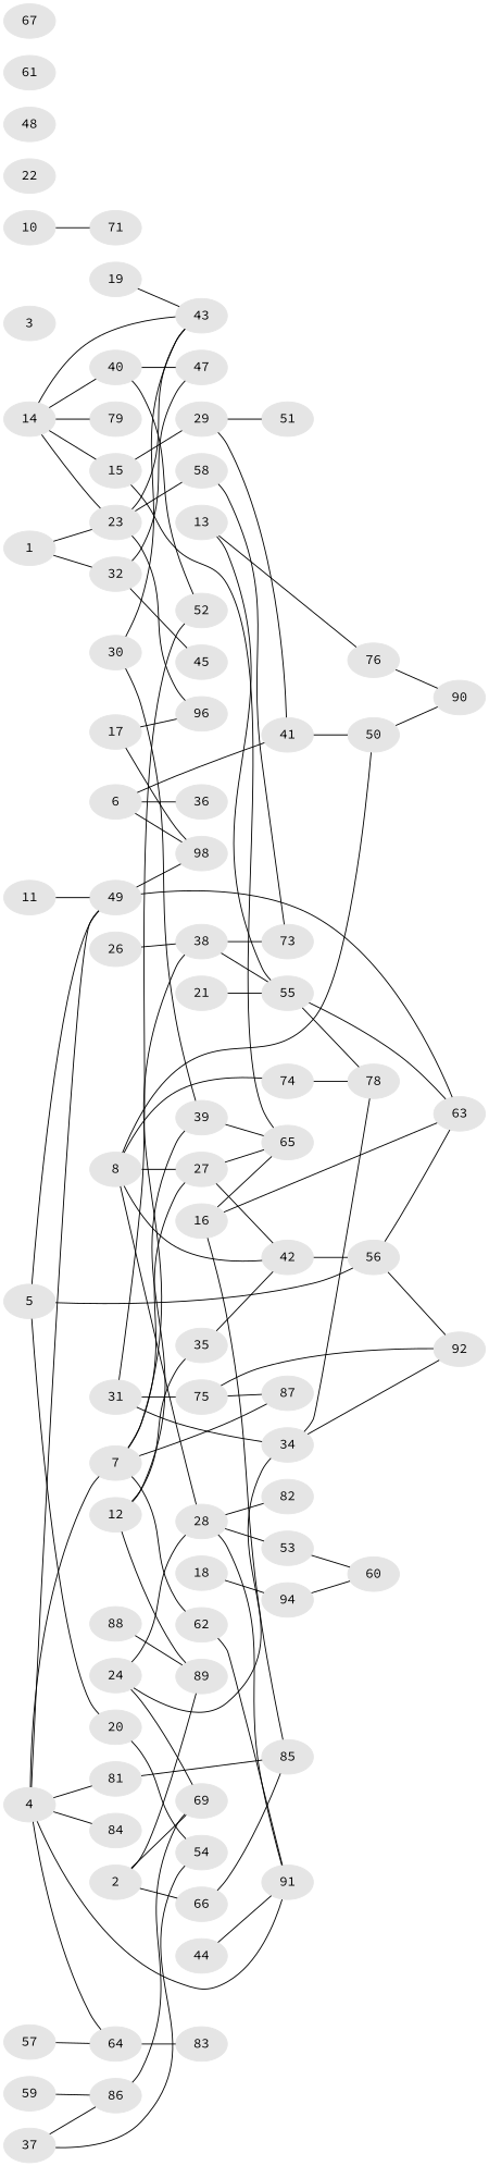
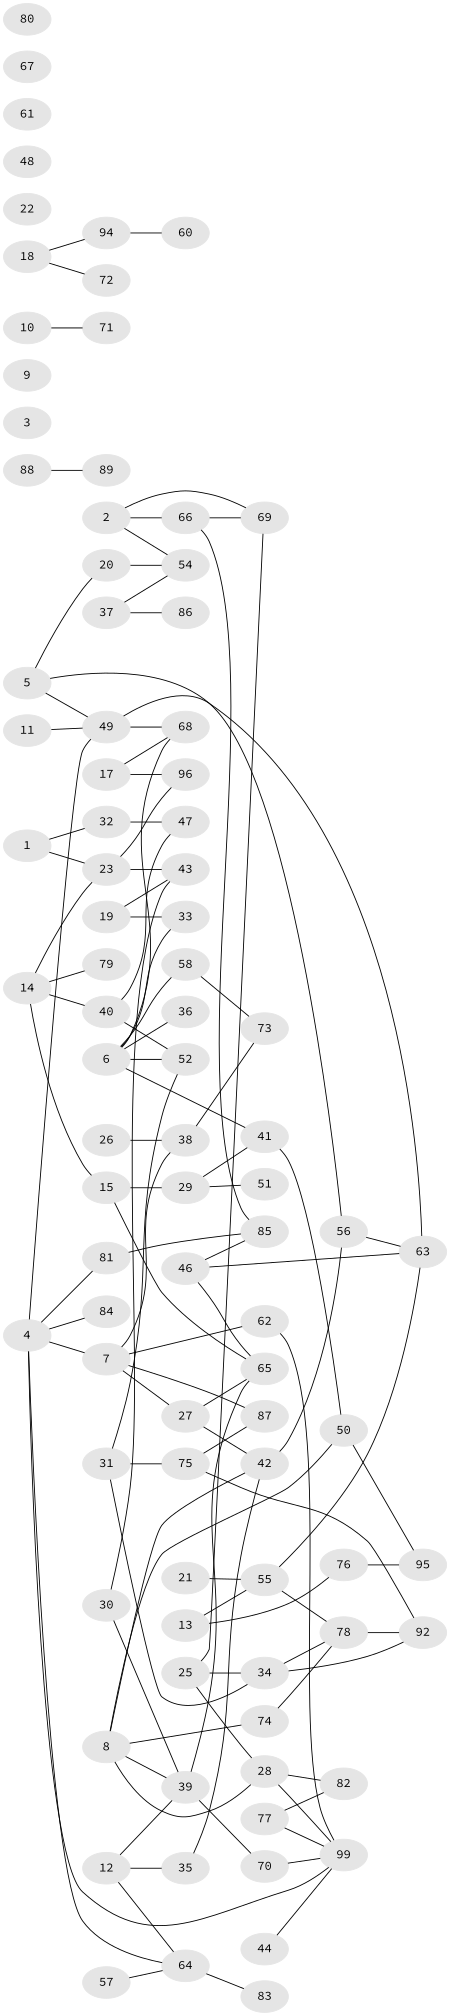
  graph {
    fontname="Source Code Pro"
    rankdir=LR
    node [color=gray90 fontname="Source Code Pro" style=filled]
    edge [fontname="Source Code Pro"]
    1
    23
    32
    43
    n5 [label=96]
-   45
    47
    62
-   91
+   91 [label=99]
    2
    66
    69
    89
    85
    3
    4
    7
    49
    64
    81
    84
    27
    38
    87
-   68 [label=98]
+   68
    63
    83
    5
    20
    56
    54
    6
+   33
    36
    52
    58
    41
-   16
+   16 [label=46]
    65
    73
    42
    55
    8
    28
    50
    74
-   53
    82
    35
-   90
+   90 [label=95]
    78
+   9
    10
    71
    11
    12
    39
+   70
    13
    76
    14
    15
    40
    79
    29
    51
    17
    n68 [label=94]
    18
+   72
    60
    19
    21
    22
-   25 [label=24]
+   25
    34
    92
    26
    30
    31
    75
    37
    86
    44
    48
    57
-   59
    61
    88
    67
+   77
+   80
    1 -- 23
    1 -- 32
    23 -- 43
    23 -- n5
-   32 -- 45
    32 -- 47
    62 -- 91
    2 -- 66
    2 -- 69
-   2 -- 89
-   86 -- 69
+   2 -- 54
+   66 -- 69
    66 -- 85
    4 -- 91
    4 -- 7
    4 -- 49
    4 -- 64
    4 -- 81
    4 -- 84
    7 -- 62
    7 -- 27
    7 -- 38
    7 -- 87
    49 -- 68
    49 -- 63
    64 -- 83
    81 -- 85
    27 -- 65
    27 -- 42
    38 -- 73
-   38 -- 55
    5 -- 49
    5 -- 20
    5 -- 56
    20 -- 54
    56 -- 63
    6 -- 68
+   6 -- 33
    6 -- 36
-   23 -- 58
+   6 -- 52
+   6 -- 58
    6 -- 41
    58 -- 73
    41 -- 50
    16 -- 85
    16 -- 63
    16 -- 65
    42 -- 56
    55 -- 63
    55 -- 78
-   8 -- 27
+   8 -- 39
    8 -- 42
    8 -- 28
    8 -- 50
    8 -- 74
    28 -- 91
-   28 -- 53
    28 -- 82
    50 -- 90
    74 -- 78
-   53 -- 60
    35 -- 42
-   56 -- 92
+   78 -- 92
    10 -- 71
    11 -- 49
-   12 -- 89
+   12 -- 64
    12 -- 35
    12 -- 39
    39 -- 65
+   39 -- 70
+   70 -- 91
    13 -- 55
    13 -- 76
    76 -- 90
    14 -- 23
-   14 -- 43
    14 -- 15
    14 -- 40
    14 -- 79
    15 -- 65
    15 -- 29
    40 -- 47
    40 -- 52
    29 -- 41
    29 -- 51
    17 -- n5
    17 -- 68
    n68 -- 60
    18 -- n68
+   18 -- 72
    19 -- 43
+   19 -- 33
    21 -- 55
    25 -- 69
    25 -- 28
    25 -- 34
    34 -- 78
    34 -- 92
    26 -- 38
    30 -- 43
    30 -- 39
    31 -- 52
    31 -- 34
    31 -- 75
    75 -- 87
    75 -- 92
    37 -- 54
    37 -- 86
    44 -- 91
    57 -- 64
-   59 -- 86
    88 -- 89
+   77 -- 91
+   77 -- 82
  }
